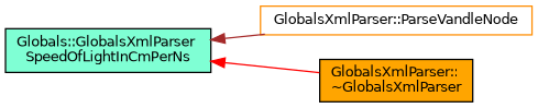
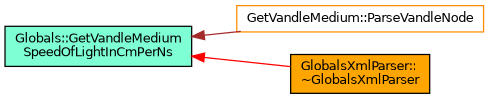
  digraph {
    rankdir=LR
    node [color=black fontname=Helvetica fontsize=10 shape=record style=filled]
    edge [dir=back fontname=Helvetica fontsize=10 labelfontname=Helvetica labelfontsize=10 style=solid]
-   n1 [fillcolor=aquamarine fontcolor=black height=0.2 label="Globals::GlobalsXmlParser\lSpeedOfLightInCmPerNs" width=0.4]
-   n2 [color=darkorange fillcolor=white height=0.2 label="GlobalsXmlParser::ParseVandleNode" width=0.4]
+   n1 [fillcolor=aquamarine fontcolor=black height=0.2 label="Globals::GetVandleMedium\lSpeedOfLightInCmPerNs" width=0.4]
+   n2 [color=darkorange fillcolor=white height=0.2 label="GetVandleMedium::ParseVandleNode" width=0.4]
    n3 [fillcolor=orange height=0.2 label="GlobalsXmlParser::\l~GlobalsXmlParser" width=0.4]
    n1 -> n2 [color=brown]
    n1 -> n3 [color=red]
  }
